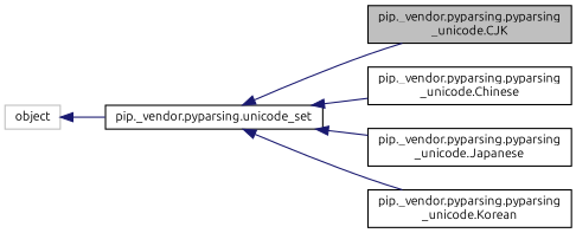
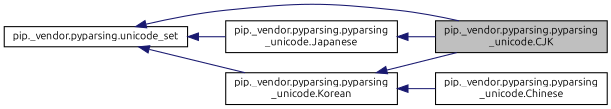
  digraph {
    fontname=Ubuntu
    rankdir=LR
    node [color=black fillcolor=white fontname=Ubuntu fontsize=10 shape=record style=filled]
    edge [color=midnightblue dir=back fontname=Ubuntu fontsize=10 labelfontname=Helvetica labelfontsize=10 style=solid]
    n1 [fillcolor=grey75 fontcolor=black height=0.2 label="pip._vendor.pyparsing.pyparsing\l_unicode.CJK" width=0.4]
    n2 [height=0.2 label="pip._vendor.pyparsing.pyparsing\l_unicode.Chinese" width=0.4]
    n3 [height=0.2 label="pip._vendor.pyparsing.unicode_set" width=0.4]
    n4 [height=0.2 label="pip._vendor.pyparsing.pyparsing\l_unicode.Japanese" width=0.4]
    n5 [height=0.2 label="pip._vendor.pyparsing.pyparsing\l_unicode.Korean" width=0.4]
-   n6 [color=grey75 height=0.2 label=object width=0.4]
    n3 -> n1
-   n3 -> n2
+   n5 -> n2
    n3 -> n4
    n3 -> n5
-   n6 -> n3
+   n4 -> n1
+   n5 -> n1
  }
